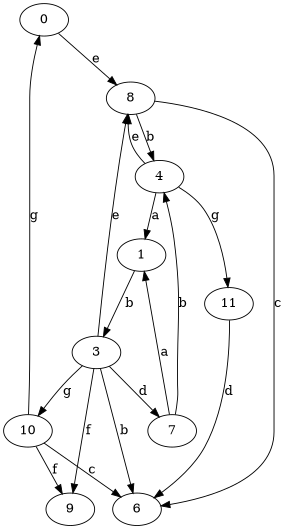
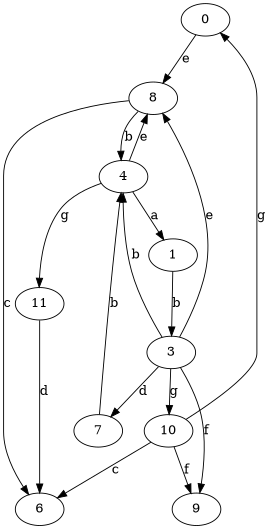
  strict digraph {
    0
    8
    4
    6
    10
    9
    1
    3
    7
    11
    0 -> 8 [label=e]
    8 -> 4 [label=b]
    8 -> 6 [label=c]
    4 -> 8 [label=e]
    4 -> 1 [label=a]
    4 -> 11 [label=g]
    10 -> 0 [label=g]
    10 -> 6 [label=c]
    10 -> 9 [label=f]
    1 -> 3 [label=b]
    3 -> 8 [label=e]
-   3 -> 6 [label=b]
+   3 -> 4 [label=b]
    3 -> 10 [label=g]
    3 -> 9 [label=f]
    3 -> 7 [label=d]
    7 -> 4 [label=b]
-   7 -> 1 [label=a]
    11 -> 6 [label=d]
  }
